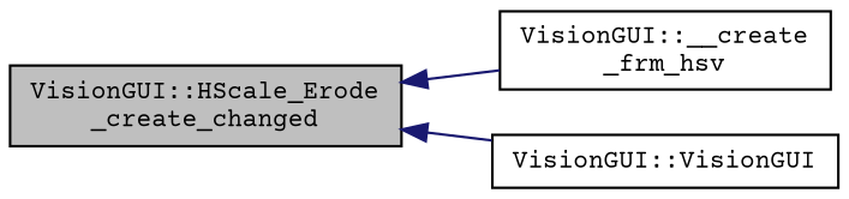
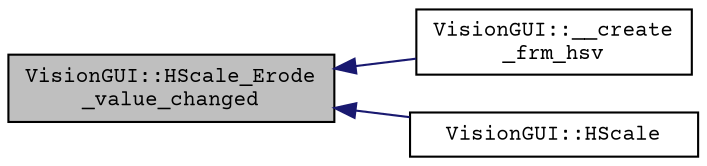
  digraph {
    fontname="Courier Prime"
    rankdir=LR
    node [color=black fillcolor=white fontname="Courier Prime" fontsize=10 shape=record style=filled]
    edge [color=midnightblue dir=back fontname="Courier Prime" fontsize=10 labelfontname=Helvetica labelfontsize=10 style=solid]
-   n1 [fillcolor=grey75 fontcolor=black height=0.2 label="VisionGUI::HScale_Erode\l_create_changed" width=0.4]
+   n1 [fillcolor=grey75 fontcolor=black height=0.2 label="VisionGUI::HScale_Erode\l_value_changed" width=0.4]
    n2 [height=0.2 label="VisionGUI::__create\l_frm_hsv" width=0.4]
-   n3 [height=0.2 label="VisionGUI::VisionGUI" width=0.4]
+   n3 [height=0.2 label="VisionGUI::HScale" width=0.4]
    n1 -> n2
    n1 -> n3
  }
